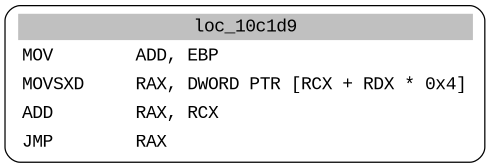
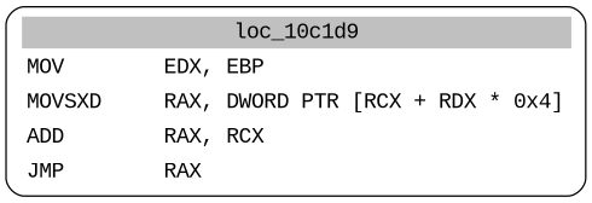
  digraph {
    rankdir=LR
-   n1 [fontname="Courier New" label=<<table border="0" cellborder="0" cellpadding="3"><tr><td align="center" colspan="2" bgcolor="grey">loc_10c1d9</td></tr><tr><td align="left">MOV        ADD, EBP</td></tr><tr><td align="left">MOVSXD     RAX, DWORD PTR [RCX + RDX * 0x4]</td></tr><tr><td align="left">ADD        RAX, RCX</td></tr><tr><td align="left">JMP        RAX</td></tr></table>> shape=Mrecord]
+   n1 [fontname="Courier New" label=<<table border="0" cellborder="0" cellpadding="3"><tr><td align="center" colspan="2" bgcolor="grey">loc_10c1d9</td></tr><tr><td align="left">MOV        EDX, EBP</td></tr><tr><td align="left">MOVSXD     RAX, DWORD PTR [RCX + RDX * 0x4]</td></tr><tr><td align="left">ADD        RAX, RCX</td></tr><tr><td align="left">JMP        RAX</td></tr></table>> shape=Mrecord]
  }
